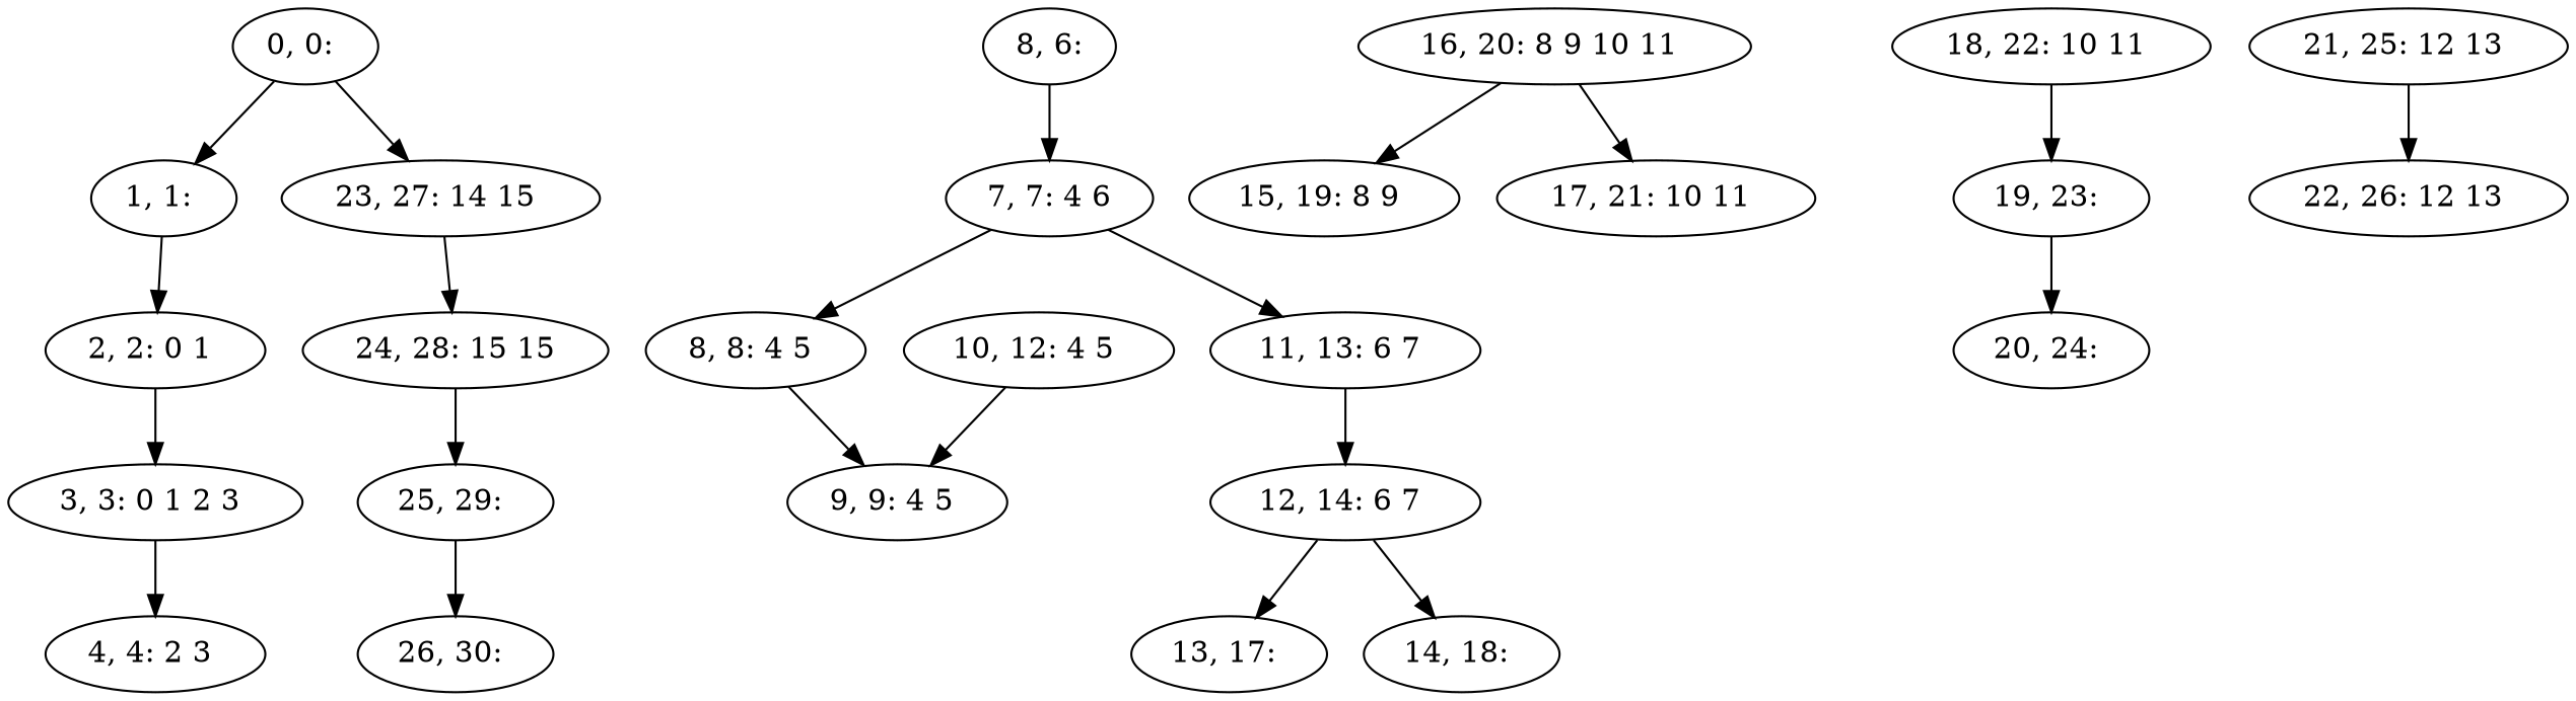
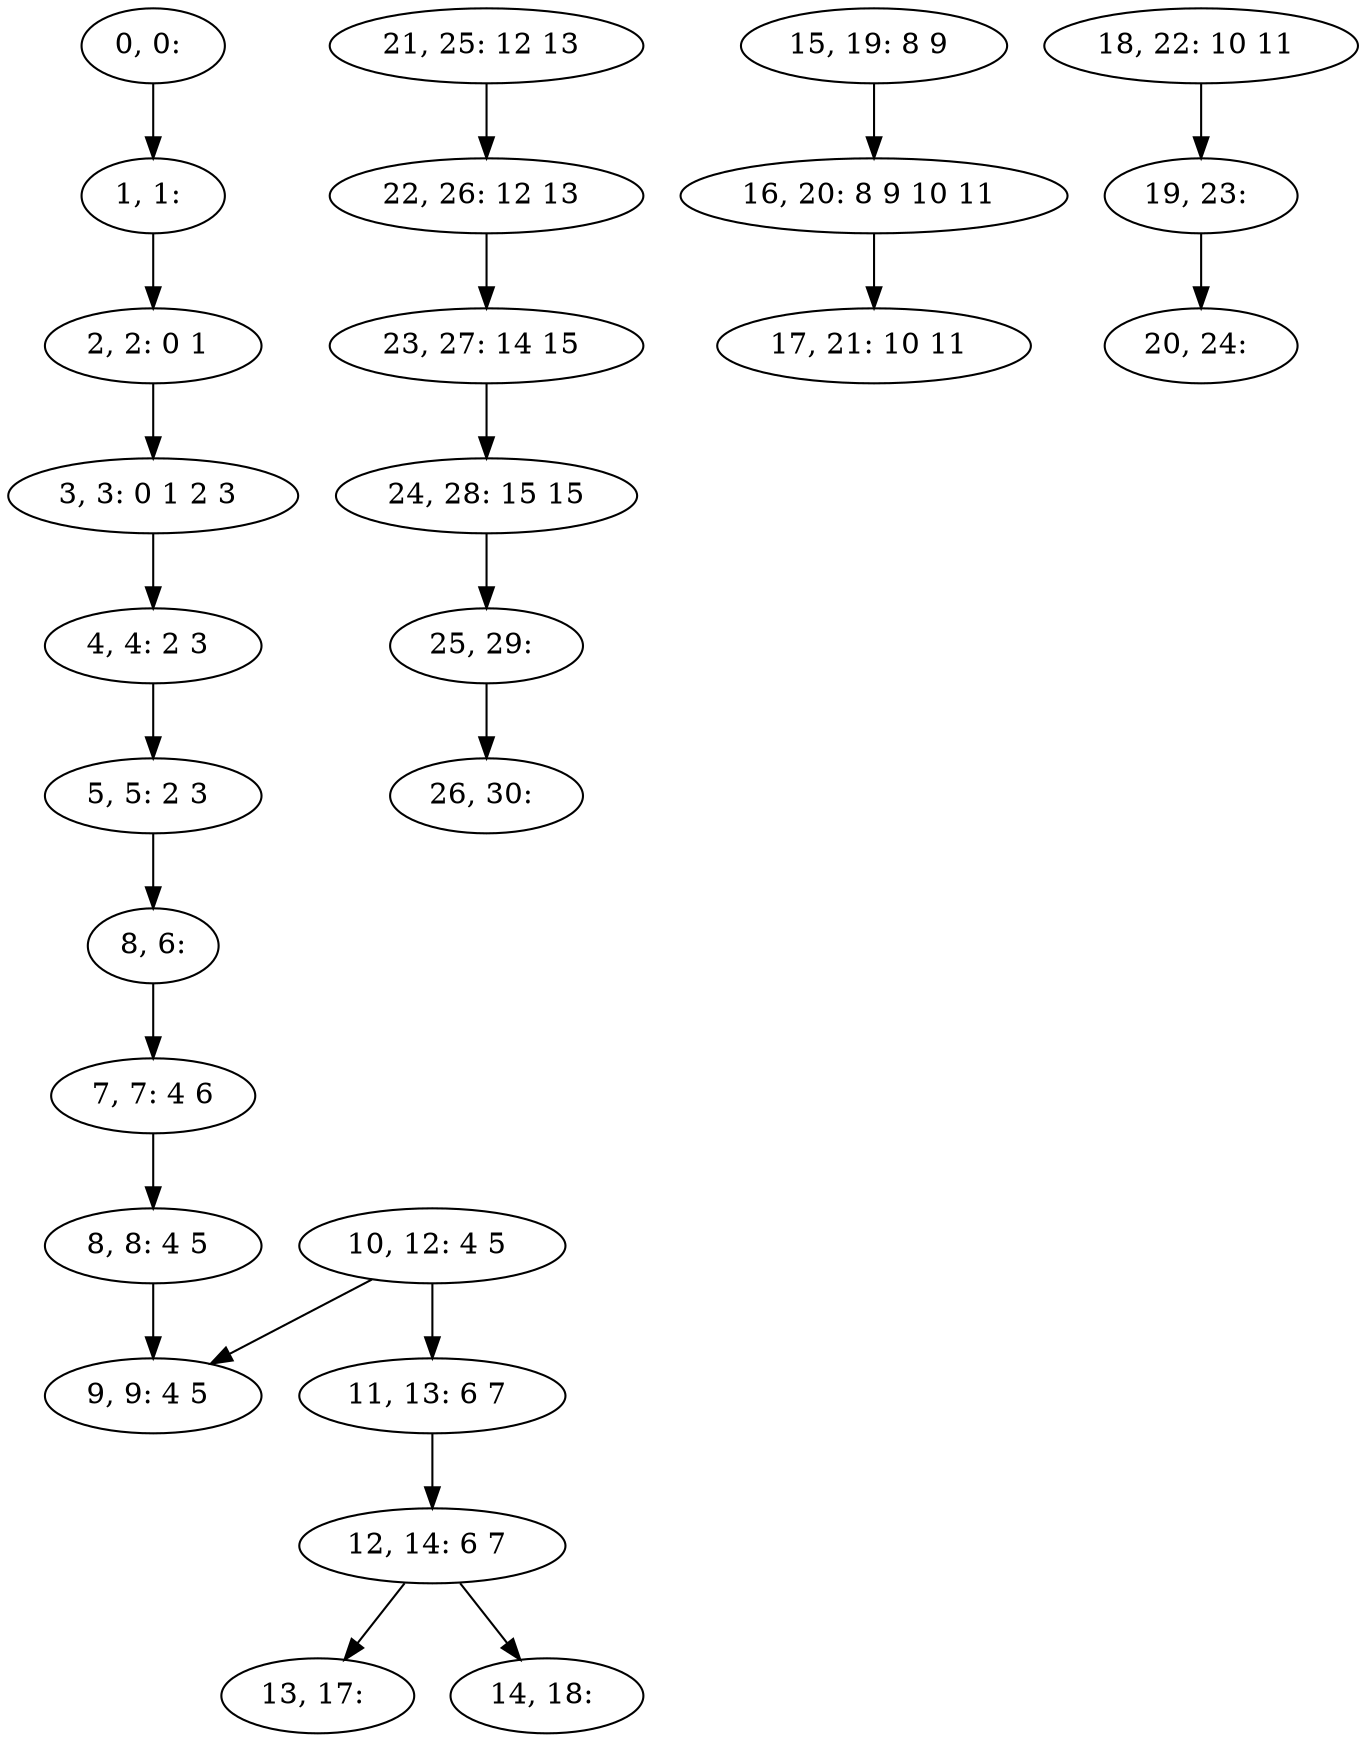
  digraph {
    n1 [label="0, 0: "]
    n2 [label="1, 1: "]
    n3 [label="2, 2: 0 1 "]
    n4 [label="3, 3: 0 1 2 3 "]
    n5 [label="4, 4: 2 3 "]
+   n6 [label="5, 5: 2 3 "]
    n7 [label="8, 6:"]
    n8 [label="7, 7: 4 6"]
    n9 [label="8, 8: 4 5 "]
    n10 [label="9, 9: 4 5 "]
    n11 [label="10, 12: 4 5 "]
    n12 [label="11, 13: 6 7 "]
    n13 [label="12, 14: 6 7 "]
    n14 [label="13, 17: "]
    n15 [label="14, 18: "]
    n16 [label="25, 29: "]
    n17 [label="26, 30: "]
    n18 [label="15, 19: 8 9 "]
    n19 [label="16, 20: 8 9 10 11 "]
    n20 [label="17, 21: 10 11 "]
    n21 [label="18, 22: 10 11 "]
    n22 [label="19, 23: "]
    n23 [label="20, 24: "]
    n24 [label="21, 25: 12 13 "]
    n25 [label="22, 26: 12 13 "]
    n26 [label="23, 27: 14 15 "]
    n27 [label="24, 28: 15 15"]
    n1 -> n2
    n2 -> n3
    n3 -> n4
    n4 -> n5
+   n5 -> n6
+   n6 -> n7
    n7 -> n8
    n8 -> n9
    n9 -> n10
    n11 -> n10
-   n8 -> n12
+   n11 -> n12
    n12 -> n13
    n13 -> n14
    n13 -> n15
    n16 -> n17
-   n19 -> n18
+   n18 -> n19
    n19 -> n20
    n21 -> n22
    n22 -> n23
    n24 -> n25
-   n1 -> n26
+   n25 -> n26
    n26 -> n27
    n27 -> n16
  }
